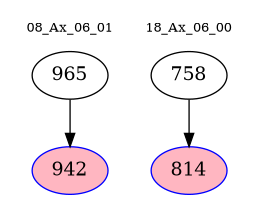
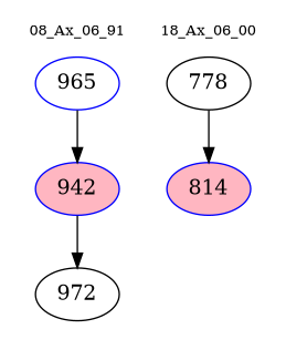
  digraph {
    node [color=blue fillcolor=white style=filled]
    edge [color=black]
-   n1 [color=black label=965]
+   n1 [label=965]
    n2 [fillcolor=lightpink label=942]
-   n4 [color=black label=758]
+   n3 [color=black label=972]
+   n4 [color=black label=778]
    n5 [fillcolor=lightpink label=814]
    subgraph cluster_1 {
      color=white
      fontsize=10
-     label="08_Ax_06_01"
+     label="08_Ax_06_91"
      n1
      n2
+     n3
    }
    subgraph cluster_2 {
      color=white
      fontsize=10
      label="18_Ax_06_00"
      n4
      n5
    }
    n1 -> n2
+   n2 -> n3
    n4 -> n5
  }
